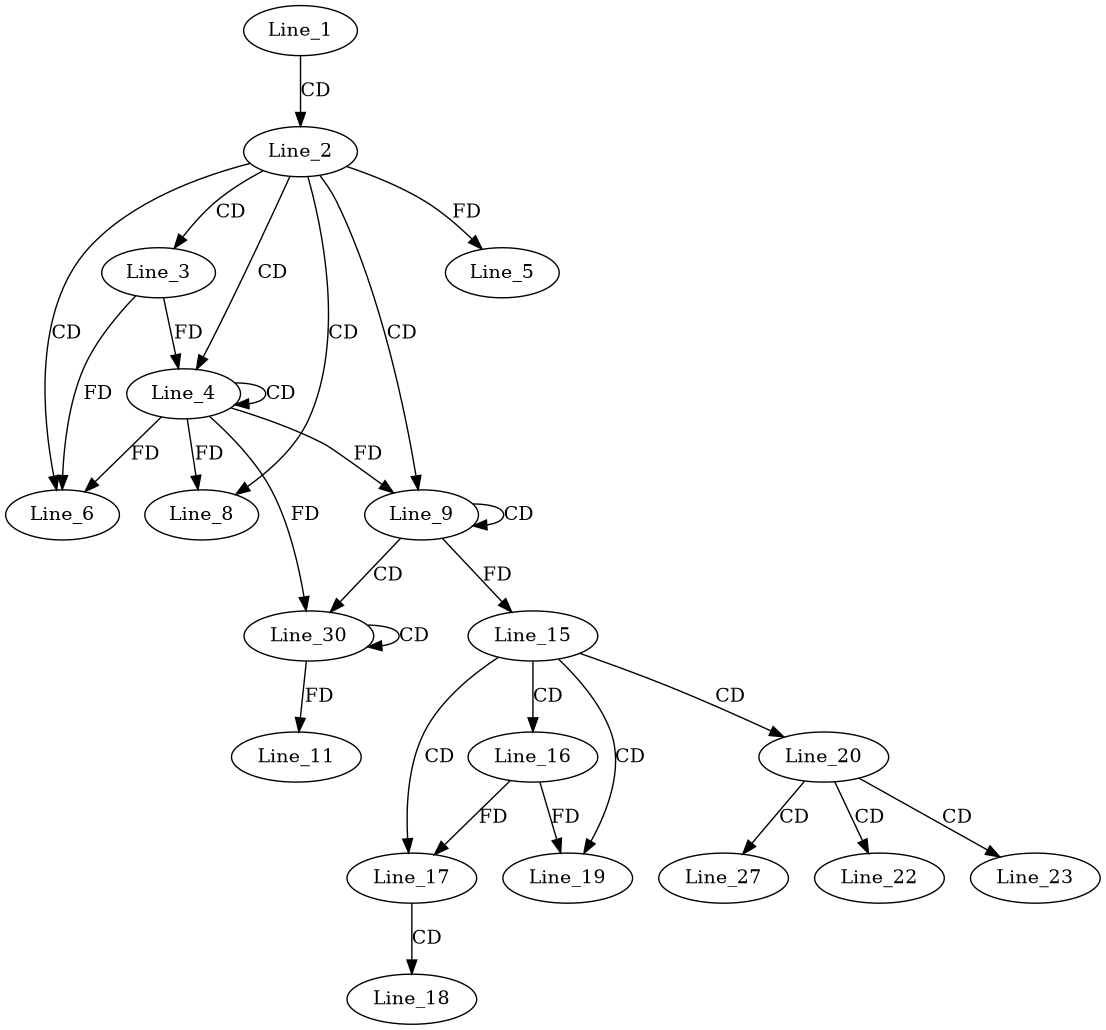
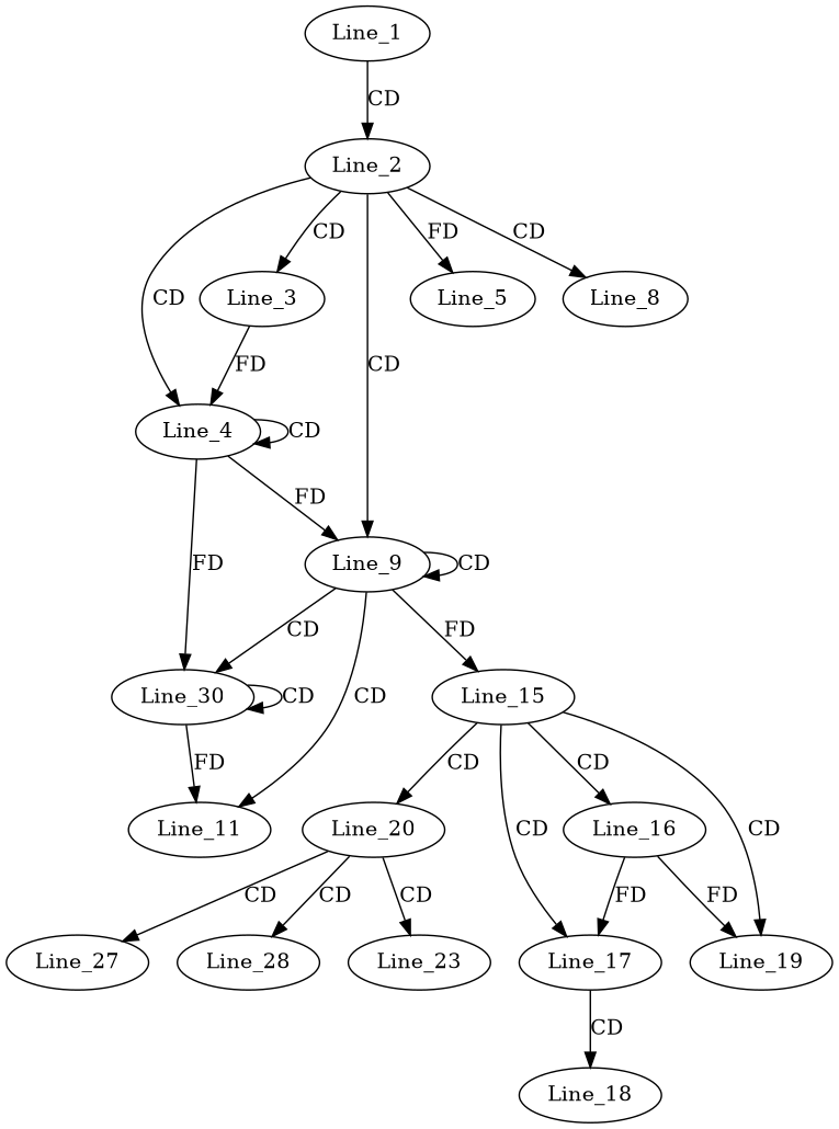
  digraph {
    Line_1
    Line_2
    Line_3
    Line_4
    Line_5
-   Line_6
    Line_8
    Line_9
    n9 [label=Line_30]
    Line_11
    Line_15
    Line_16
    Line_17
    Line_19
    Line_20
    Line_18
    n17 [label=Line_27]
-   Line_22
+   Line_22 [label=Line_28]
    Line_23
    Line_1 -> Line_2 [label=CD]
    Line_2 -> Line_3 [label=CD]
    Line_2 -> Line_4 [label=CD]
    Line_2 -> Line_5 [label=FD]
-   Line_2 -> Line_6 [label=CD]
    Line_2 -> Line_8 [label=CD]
    Line_2 -> Line_9 [label=CD]
    Line_3 -> Line_4 [label=FD]
-   Line_3 -> Line_6 [label=FD]
    Line_4 -> Line_4 [label=CD]
-   Line_4 -> Line_6 [label=FD]
-   Line_4 -> Line_8 [label=FD]
    Line_4 -> Line_9 [label=FD]
    Line_4 -> n9 [label=FD]
    Line_9 -> Line_9 [label=CD]
    Line_9 -> n9 [label=CD]
+   Line_9 -> Line_11 [label=CD]
    Line_9 -> Line_15 [label=FD]
    n9 -> n9 [label=CD]
    n9 -> Line_11 [label=FD]
    Line_15 -> Line_16 [label=CD]
    Line_15 -> Line_17 [label=CD]
    Line_15 -> Line_19 [label=CD]
    Line_15 -> Line_20 [label=CD]
    Line_16 -> Line_17 [label=FD]
    Line_16 -> Line_19 [label=FD]
    Line_17 -> Line_18 [label=CD]
    Line_20 -> n17 [label=CD]
    Line_20 -> Line_22 [label=CD]
    Line_20 -> Line_23 [label=CD]
  }
